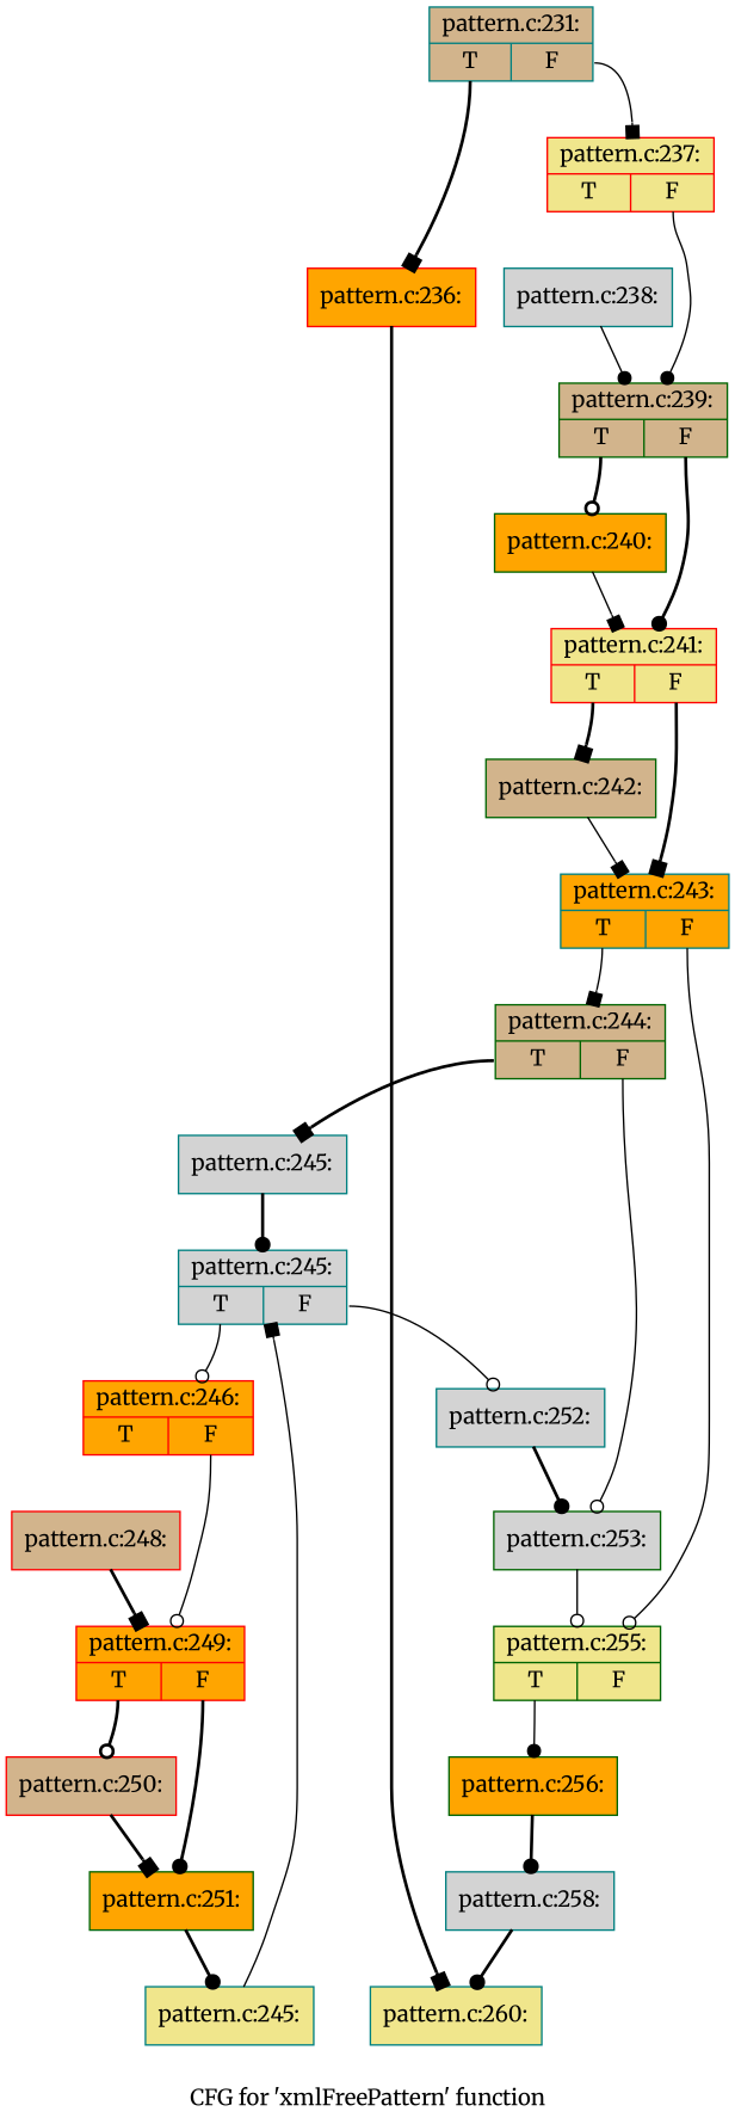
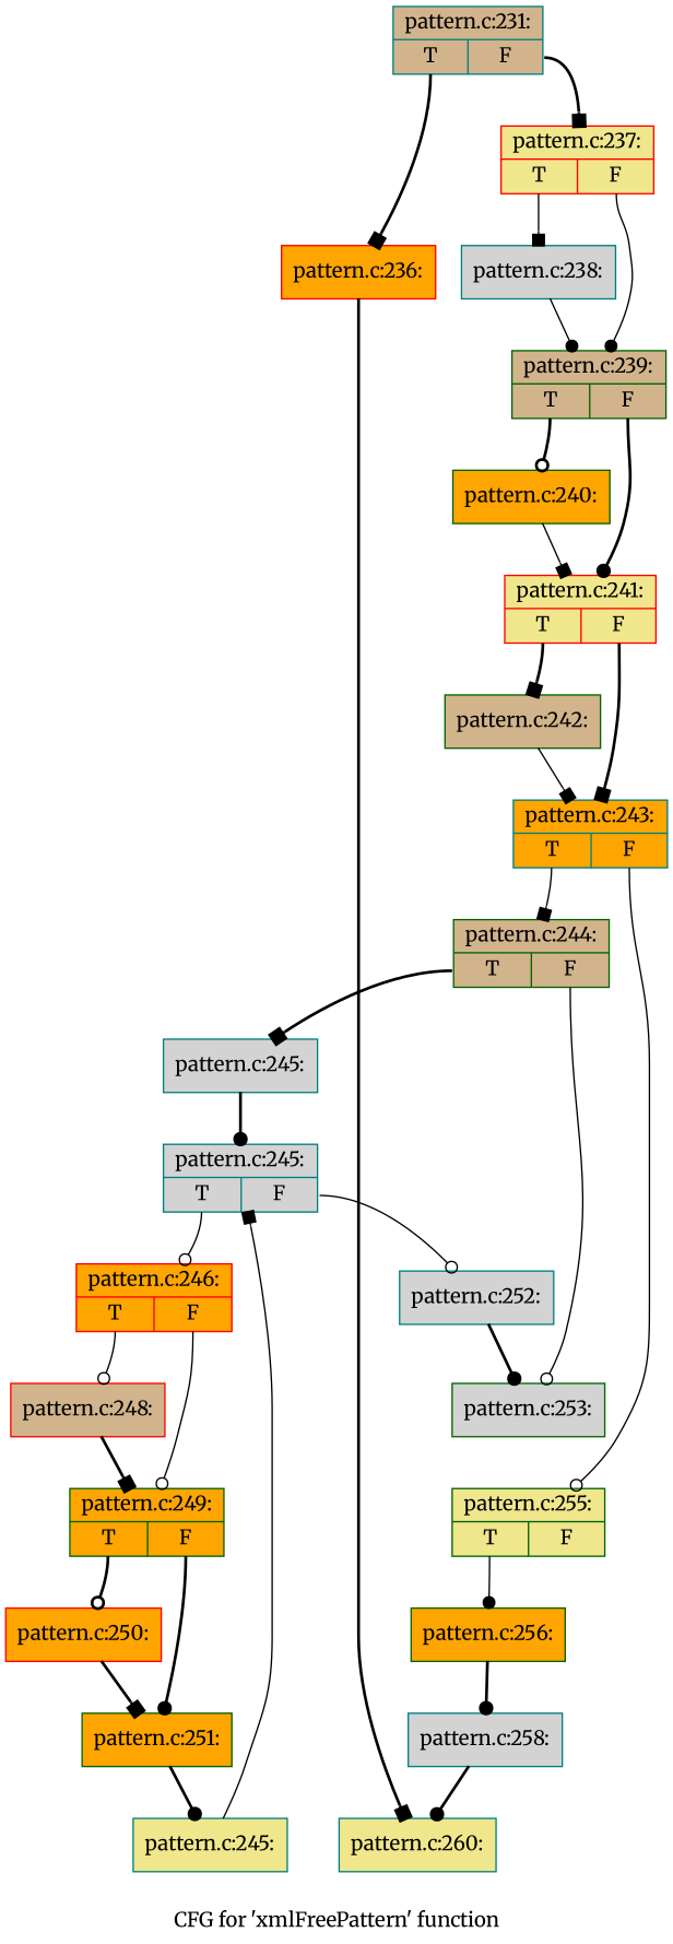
  digraph {
    fontname=Merriweather
    label="CFG for 'xmlFreePattern' function"
    node [color=teal fillcolor=orange fontname=Merriweather shape=record style=filled]
    edge [arrowhead=box fontname=Merriweather style=bold]
    n1 [fillcolor=tan label="{pattern.c:231:|{<s0>T|<s1>F}}"]
    n2 [color=red label="{pattern.c:236:}"]
    n3 [color=red fillcolor=khaki label="{pattern.c:237:|{<s0>T|<s1>F}}"]
    n4 [fillcolor=khaki label="{pattern.c:260:}"]
    n5 [fillcolor=lightgrey label="{pattern.c:238:}"]
    n6 [color=darkgreen fillcolor=tan label="{pattern.c:239:|{<s0>T|<s1>F}}"]
    n7 [color=darkgreen label="{pattern.c:240:}"]
    n8 [color=red fillcolor=khaki label="{pattern.c:241:|{<s0>T|<s1>F}}"]
    n9 [color=darkgreen fillcolor=tan label="{pattern.c:242:}"]
    n10 [label="{pattern.c:243:|{<s0>T|<s1>F}}"]
    n11 [color=darkgreen fillcolor=tan label="{pattern.c:244:|{<s0>T|<s1>F}}"]
    n12 [color=darkgreen fillcolor=khaki label="{pattern.c:255:|{<s0>T|<s1>F}}"]
    n13 [fillcolor=lightgrey label="{pattern.c:245:}"]
    n14 [color=darkgreen fillcolor=lightgrey label="{pattern.c:253:}"]
    n15 [color=darkgreen label="{pattern.c:256:}"]
    n16 [fillcolor=lightgrey label="{pattern.c:245:|{<s0>T|<s1>F}}"]
    n17 [fillcolor=lightgrey label="{pattern.c:258:}"]
    n18 [color=red label="{pattern.c:246:|{<s0>T|<s1>F}}"]
    n19 [fillcolor=lightgrey label="{pattern.c:252:}"]
    n20 [color=red fillcolor=tan label="{pattern.c:248:}"]
-   n21 [color=red label="{pattern.c:249:|{<s0>T|<s1>F}}"]
-   n22 [color=red fillcolor=tan label="{pattern.c:250:}"]
+   n21 [color=darkgreen label="{pattern.c:249:|{<s0>T|<s1>F}}"]
+   n22 [color=red label="{pattern.c:250:}"]
    n23 [color=darkgreen label="{pattern.c:251:}"]
    n24 [fillcolor=khaki label="{pattern.c:245:}"]
    n1 -> n2 [tailport=s0]
-   n1 -> n3 [style=solid tailport=s1]
+   n1 -> n3 [tailport=s1]
    n2 -> n4
+   n3 -> n5 [style=solid tailport=s0]
    n3 -> n6 [arrowhead=dot style=solid tailport=s1]
    n5 -> n6 [arrowhead=dot style=solid]
    n6 -> n7 [arrowhead=odot tailport=s0]
    n6 -> n8 [arrowhead=dot tailport=s1]
    n7 -> n8 [style=solid]
    n8 -> n9 [tailport=s0]
    n8 -> n10 [tailport=s1]
    n9 -> n10 [style=solid]
    n10 -> n11 [style=solid tailport=s0]
    n10 -> n12 [arrowhead=odot style=solid tailport=s1]
    n11 -> n13 [tailport=s0]
    n11 -> n14 [arrowhead=odot style=solid tailport=s1]
    n12 -> n15 [arrowhead=dot style=solid tailport=s0]
    n13 -> n16 [arrowhead=dot]
-   n14 -> n12 [arrowhead=odot style=solid]
    n15 -> n17 [arrowhead=dot]
    n16 -> n18 [arrowhead=odot style=solid tailport=s0]
    n16 -> n19 [arrowhead=odot style=solid tailport=s1]
    n17 -> n4 [arrowhead=dot]
+   n18 -> n20 [arrowhead=odot style=solid tailport=s0]
    n18 -> n21 [arrowhead=odot style=solid tailport=s1]
    n19 -> n14 [arrowhead=dot]
    n20 -> n21
    n21 -> n22 [arrowhead=odot tailport=s0]
    n21 -> n23 [arrowhead=dot tailport=s1]
    n22 -> n23
    n23 -> n24 [arrowhead=dot]
    n24 -> n16 [style=solid]
  }
